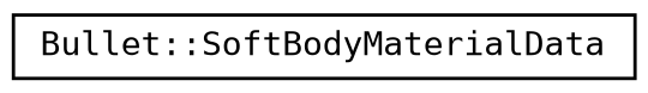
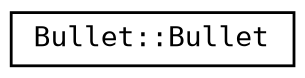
  digraph {
    rankdir=LR
    fontname="DejaVu Sans Mono"
-   n1 [color=black fillcolor=white fontname="DejaVu Sans Mono" fontsize=10 height=0.2 label="Bullet::SoftBodyMaterialData" shape=record style=filled width=0.4]
+   n1 [color=black fillcolor=white fontname="DejaVu Sans Mono" fontsize=10 height=0.2 label="Bullet::Bullet" shape=record style=filled width=0.4]
  }
